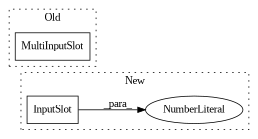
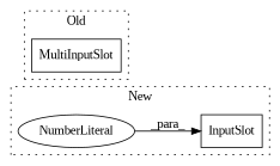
  digraph {
    rankdir=LR
    fontname="Liberation Serif"
    node [a=32 shape=box fontname="Liberation Serif"]
    n1 [l="10,1" label=InputSlot s="701,712"]
    n2 [a=34 l=1 label=NumberLiteral s=711 shape=ellipse]
    n3 [l=16 label=MultiInputSlot s=778]
    subgraph cluster_1 {
      label=New
      style=dotted
      n1
      n2
    }
    subgraph cluster_2 {
      label=Old
      style=dotted
      n3
    }
-   n1 -> n2 [label=_para_ fontname="Liberation Serif"]
+   n2 -> n1 [label=_para_ fontname="Liberation Serif"]
  }
